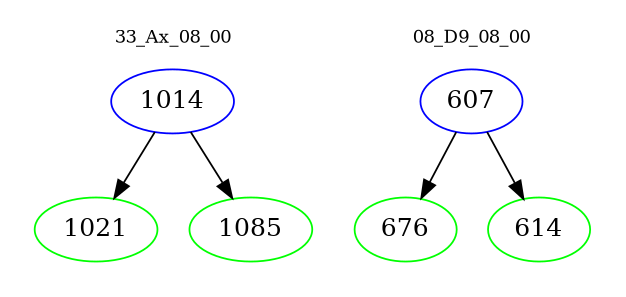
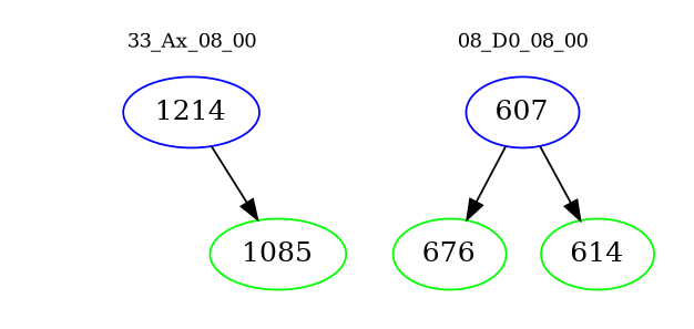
  digraph {
    node [color=green]
    edge [color=black]
-   n1 [color=blue label=1014]
-   n2 [label=1021]
+   n1 [color=blue label=1214]
    n3 [label=1085]
    n4 [color=blue label=607]
    n5 [label=676]
    n6 [label=614]
    subgraph cluster_1 {
      color=white
      fontsize=10
      label="33_Ax_08_00"
      n1
-     n2
      n3
    }
    subgraph cluster_2 {
      color=white
      fontsize=10
-     label="08_D9_08_00"
+     label="08_D0_08_00"
      n4
      n5
      n6
    }
-   n1 -> n2
    n1 -> n3
    n4 -> n5
    n4 -> n6
  }
